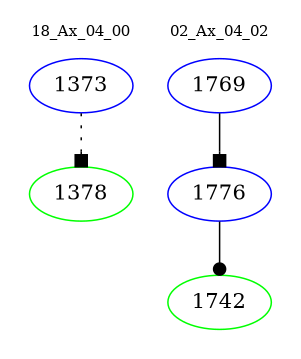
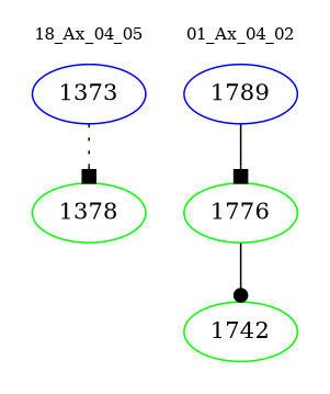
  digraph {
    node [color=blue]
    edge [arrowhead=box color=black style=solid]
    n1 [label=1373]
    n2 [color=green label=1378]
-   n3 [label=1769]
+   n3 [label=1789]
    n4 [color=green label=1742]
-   n5 [label=1776]
+   n5 [color=green label=1776]
    subgraph cluster_1 {
      color=white
      fontsize=10
-     label="18_Ax_04_00"
+     label="18_Ax_04_05"
      n1
      n2
    }
    subgraph cluster_2 {
      color=white
      fontsize=10
-     label="02_Ax_04_02"
+     label="01_Ax_04_02"
      n3
      n4
      n5
    }
    n1 -> n2 [style=dotted]
    n3 -> n5
    n5 -> n4 [arrowhead=dot]
  }
